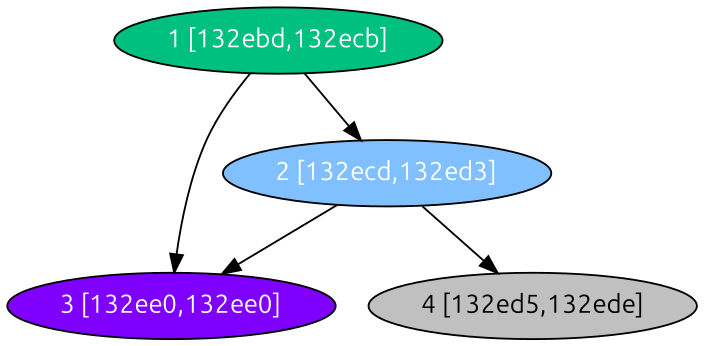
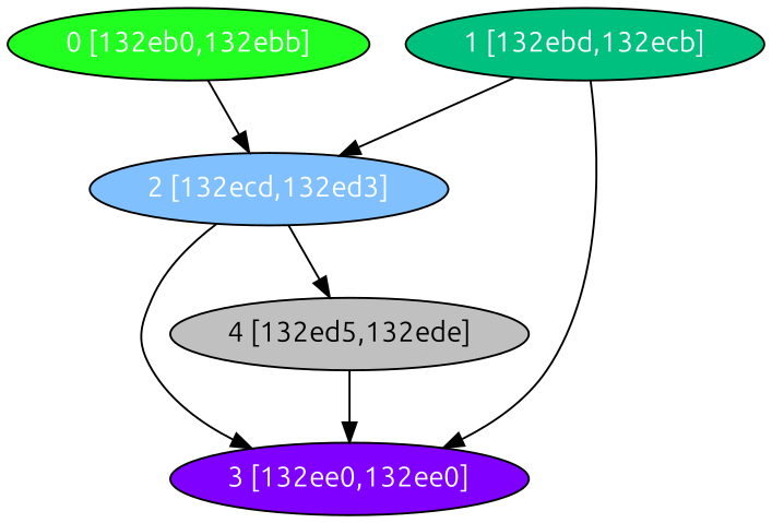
  digraph {
    fontname=Ubuntu
    node [fontcolor="#ffffff" fontname=Ubuntu shape=oval style=filled]
    edge [fontname=Ubuntu]
+   n1 [fillcolor="#20FF20" label="0 [132eb0,132ebb]"]
    n2 [fillcolor="#80C0FF" label="2 [132ecd,132ed3]"]
    n3 [fillcolor="#00C080" label="1 [132ebd,132ecb]"]
    n4 [fillcolor="#8000FF" label="3 [132ee0,132ee0]"]
    n5 [fillcolor="#C0C0C0" fontcolor="#000000" label="4 [132ed5,132ede]"]
+   n1 -> n2
    n2 -> n4
    n2 -> n5
    n3 -> n2
    n3 -> n4
+   n5 -> n4
  }
